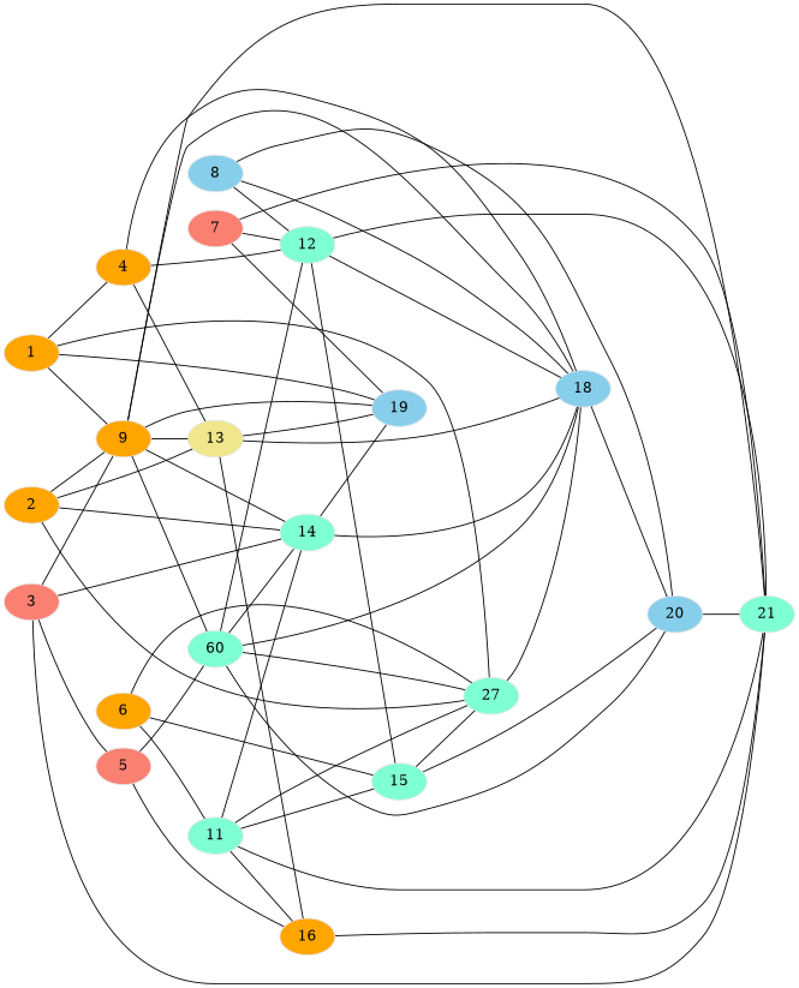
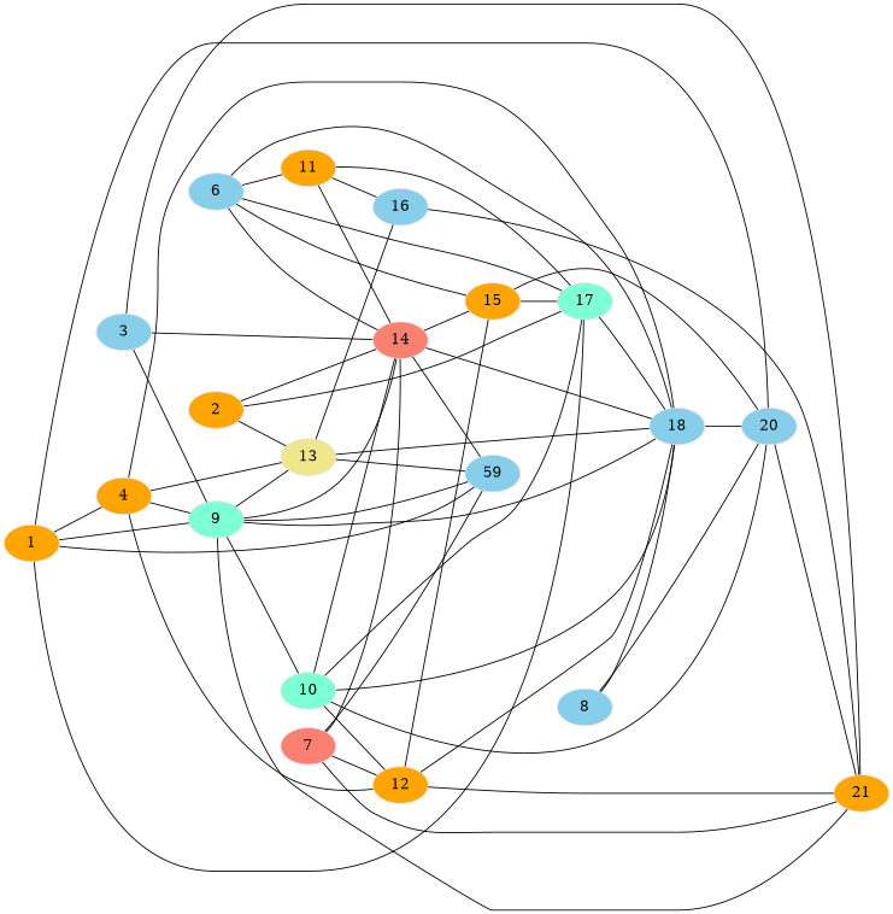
  graph {
    rankdir=LR
    node [color=gray90 fillcolor=orange style=filled]
    edge [weight=1.0]
    1
    4
-   17 [fillcolor=aquamarine label=27]
-   19 [fillcolor=skyblue]
+   17 [fillcolor=aquamarine]
+   19 [fillcolor=skyblue label=59]
    20 [fillcolor=skyblue]
-   9
+   9 [fillcolor=aquamarine]
    13 [fillcolor=khaki]
-   12 [fillcolor=aquamarine]
+   12
    18 [fillcolor=skyblue]
-   21 [fillcolor=aquamarine]
+   21
    2
-   14 [fillcolor=aquamarine]
-   10 [fillcolor=aquamarine label=60]
-   16
-   15 [fillcolor=aquamarine]
-   3 [fillcolor=salmon]
-   5 [fillcolor=salmon]
-   6
-   11 [fillcolor=aquamarine]
+   14 [fillcolor=salmon]
+   10 [fillcolor=aquamarine]
+   16 [fillcolor=skyblue]
+   15
+   3 [fillcolor=skyblue]
+   6 [fillcolor=skyblue]
+   11
    7 [fillcolor=salmon]
    8 [fillcolor=skyblue]
    1 -- 4
    1 -- 17 [weight=2.0]
    1 -- 19
+   1 -- 20 [weight=2.0]
    1 -- 9
    4 -- 13
    4 -- 12
    4 -- 18
    17 -- 18
    20 -- 21
    9 -- 19
    9 -- 13 [weight=3.0]
    9 -- 18 [weight=2.0]
    9 -- 21
    9 -- 14 [weight=2.0]
    9 -- 10 [weight=2.0]
    13 -- 19
    13 -- 18
    13 -- 16
    12 -- 18
    12 -- 21
    12 -- 15 [weight=2.0]
    18 -- 20
    2 -- 17
-   2 -- 9
+   4 -- 9
    2 -- 13
    2 -- 14
    14 -- 19
    14 -- 18
-   11 -- 15
+   14 -- 15
    10 -- 17
    10 -- 20
    10 -- 12 [weight=3.0]
    10 -- 18
    10 -- 14
    16 -- 21
    15 -- 17
    15 -- 20
    3 -- 9
    3 -- 21
    3 -- 14 [weight=2.0]
-   3 -- 5
-   5 -- 10
-   5 -- 16
    6 -- 17
+   6 -- 18 [weight=2.0]
+   6 -- 14
    6 -- 15
    6 -- 11
    11 -- 17
-   11 -- 21 [weight=2.0]
    11 -- 14 [weight=2.0]
    11 -- 16
    7 -- 19
    7 -- 12 [weight=3.0]
    7 -- 21 [weight=2.0]
+   7 -- 14
    8 -- 20
-   8 -- 12 [weight=4.0]
    8 -- 18
  }
